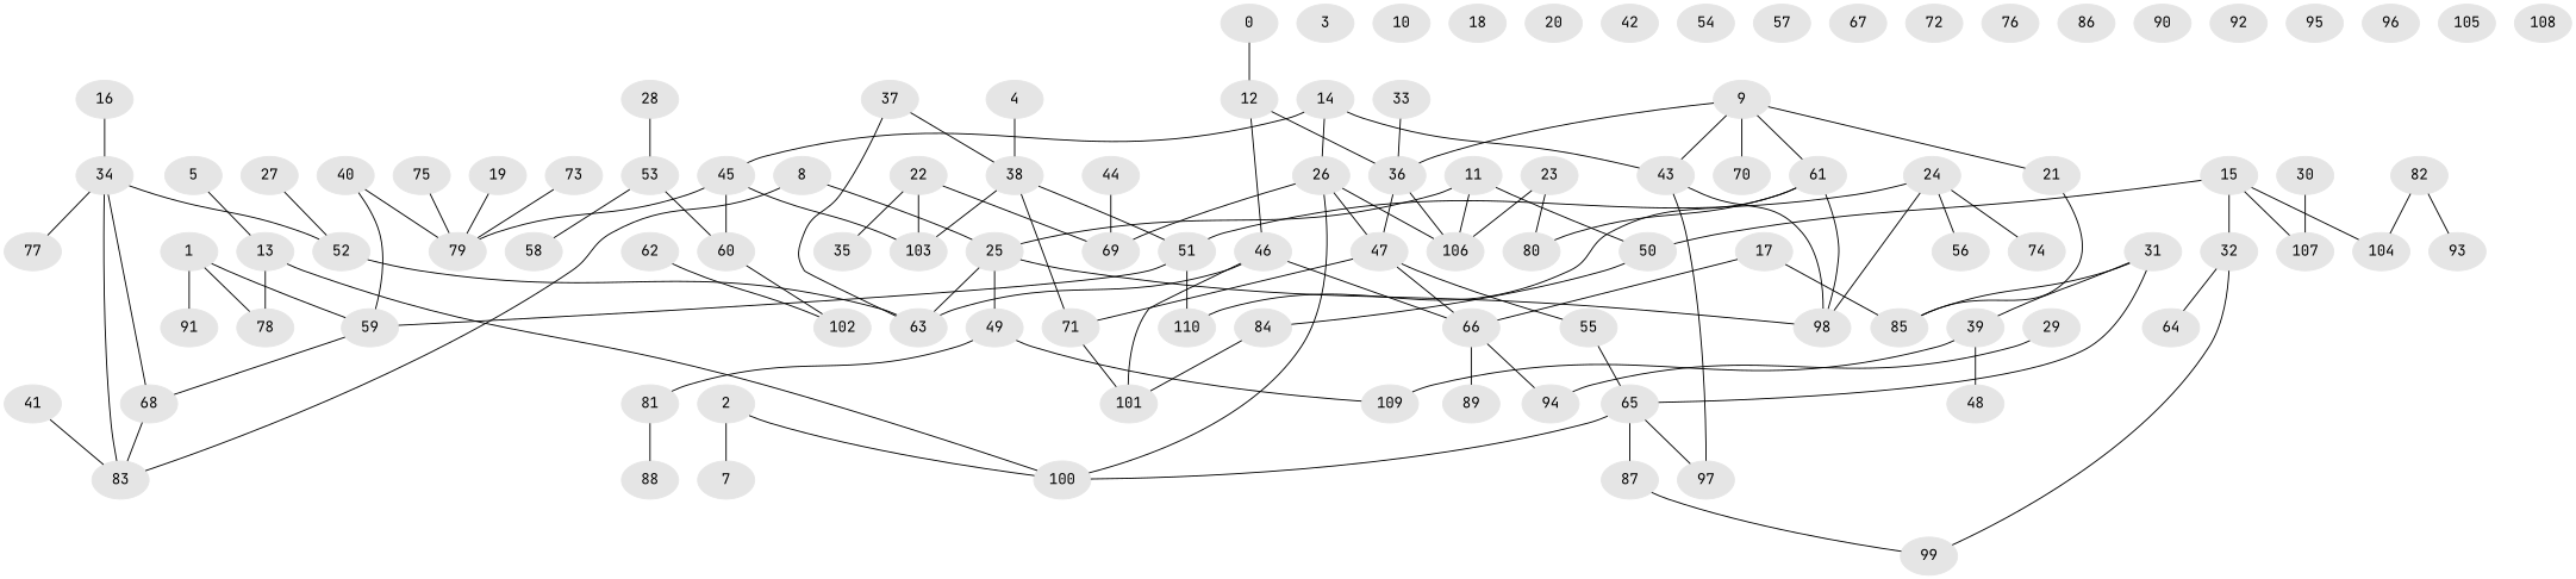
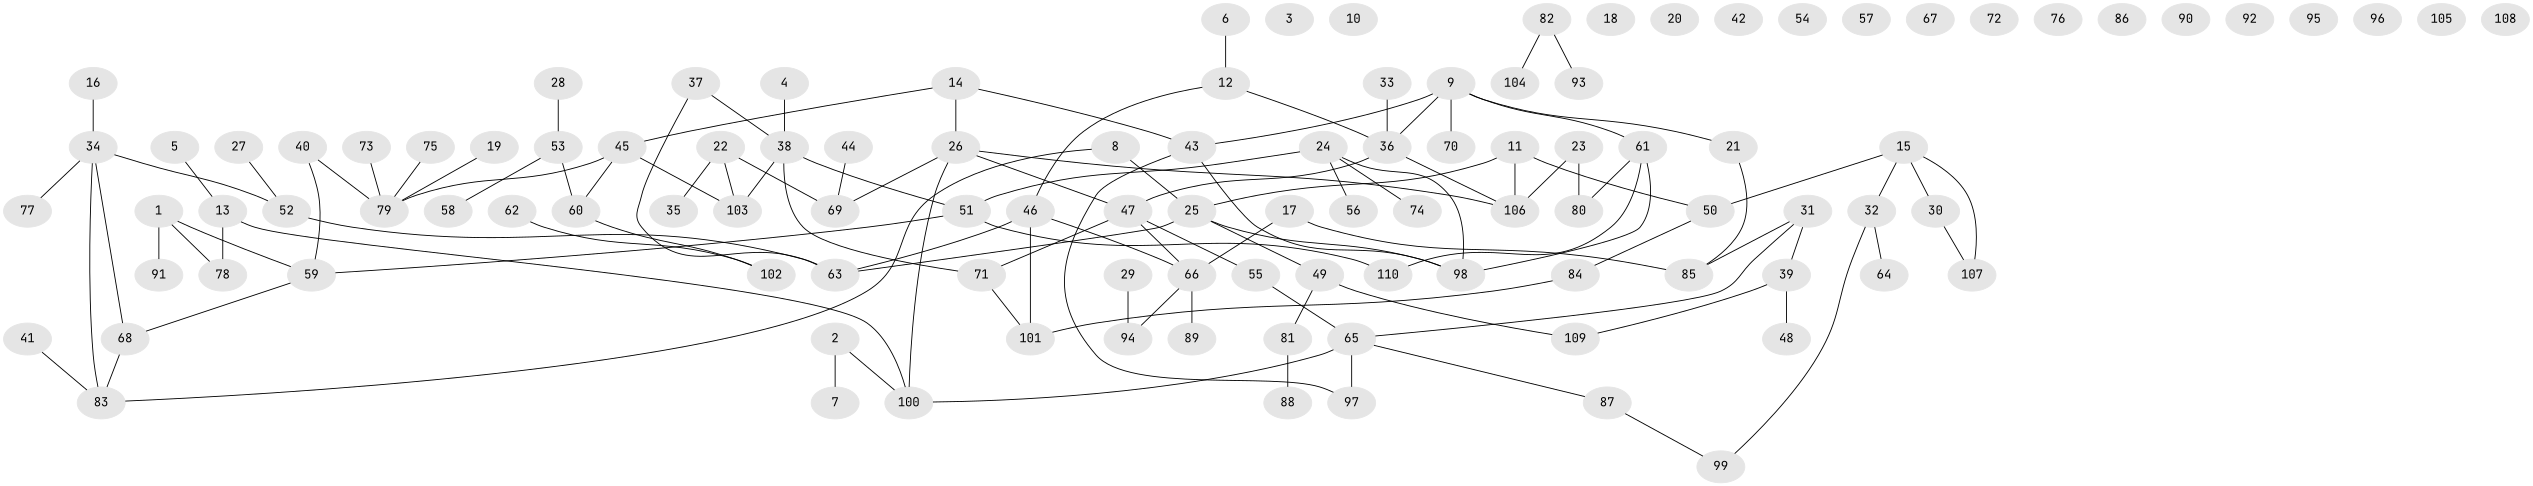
  graph {
    fontname="JetBrains Mono"
    node [color=gray90 fontname="JetBrains Mono" style=filled]
    edge [fontname="JetBrains Mono"]
    1
    59
    78
    91
    68
    2
    7
    100
    3
    4
    38
    103
    51
    71
    5
    13
-   6 [label=0]
+   6
    12
    36
    46
    8
    25
    83
    98
    49
    63
    9
    21
    43
    61
    70
    85
    106
    47
    97
    80
    110
    10
    11
    50
    84
    66
    101
    14
    26
    45
    69
    79
    60
    15
    32
    104
    107
    64
    99
    16
    34
    52
    77
    17
    94
    89
    18
    19
    20
    22
    35
    23
    24
    56
    74
    109
    81
    55
    27
    28
    53
    58
    29
    30
    31
    39
    65
    48
    87
    33
    37
    40
    41
    42
    44
    102
    88
    54
    57
    62
    67
    72
    73
    75
    76
    82
    93
    86
    90
    92
    95
    96
    105
    108
    1 -- 59
    1 -- 78
    1 -- 91
    59 -- 68
    68 -- 83
    2 -- 7
    2 -- 100
    4 -- 38
    38 -- 103
    38 -- 51
    38 -- 71
    51 -- 59
    51 -- 110
    71 -- 101
    5 -- 13
    13 -- 78
    13 -- 100
    6 -- 12
    12 -- 36
    12 -- 46
    36 -- 106
    36 -- 47
    46 -- 63
    46 -- 66
    46 -- 101
    8 -- 25
    8 -- 83
    25 -- 98
    25 -- 49
    25 -- 63
    49 -- 109
    49 -- 81
    9 -- 36
    9 -- 21
    9 -- 43
    9 -- 61
    9 -- 70
    21 -- 85
    43 -- 98
    43 -- 97
    61 -- 98
    61 -- 80
    61 -- 110
    47 -- 71
    47 -- 66
    47 -- 55
    11 -- 25
    11 -- 106
    11 -- 50
    50 -- 84
    84 -- 101
    66 -- 94
    66 -- 89
    14 -- 43
    14 -- 26
    14 -- 45
    26 -- 100
    26 -- 106
    26 -- 47
    26 -- 69
    45 -- 103
    45 -- 79
    45 -- 60
    60 -- 102
    15 -- 50
    15 -- 32
-   15 -- 104
+   15 -- 30
    15 -- 107
    32 -- 64
    32 -- 99
    16 -- 34
    34 -- 68
    34 -- 83
    34 -- 52
    34 -- 77
    52 -- 63
    17 -- 85
    17 -- 66
    19 -- 79
    22 -- 103
    22 -- 69
    22 -- 35
    23 -- 106
    23 -- 80
    24 -- 51
    24 -- 98
    24 -- 56
    24 -- 74
    81 -- 88
    55 -- 65
    27 -- 52
    28 -- 53
    53 -- 60
    53 -- 58
    29 -- 94
    30 -- 107
    31 -- 85
    31 -- 39
    31 -- 65
    39 -- 109
    39 -- 48
    65 -- 100
    65 -- 97
    65 -- 87
    87 -- 99
    33 -- 36
    37 -- 38
    37 -- 63
    40 -- 59
    40 -- 79
    41 -- 83
    44 -- 69
    62 -- 102
    73 -- 79
    75 -- 79
    82 -- 104
    82 -- 93
  }
